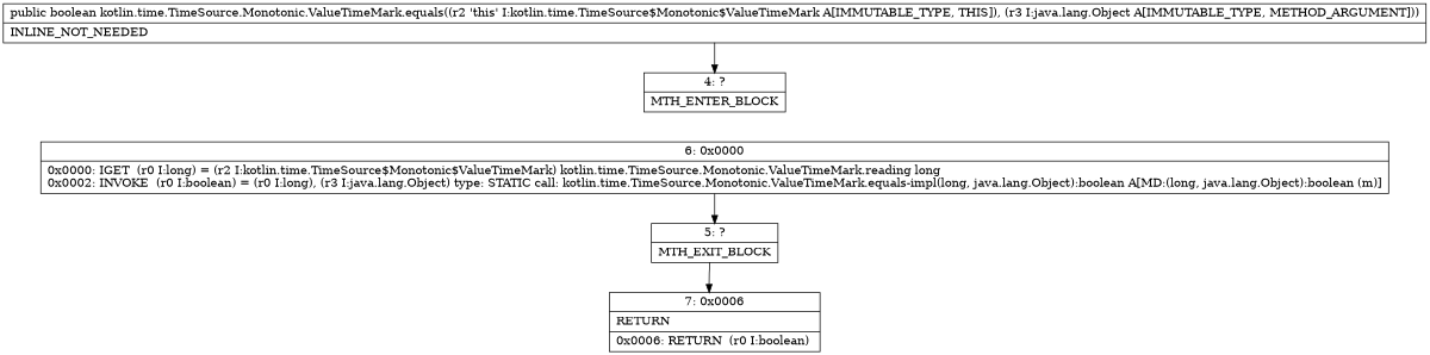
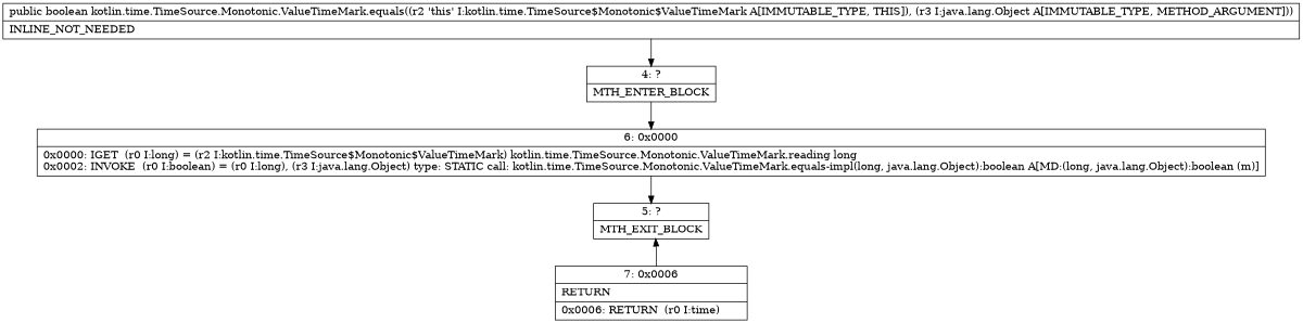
  digraph {
    node [shape=record]
    n1 [label="{4\:\ ?|MTH_ENTER_BLOCK\l}"]
    n2 [label="{6\:\ 0x0000|0x0000: IGET  (r0 I:long) = (r2 I:kotlin.time.TimeSource$Monotonic$ValueTimeMark) kotlin.time.TimeSource.Monotonic.ValueTimeMark.reading long \l0x0002: INVOKE  (r0 I:boolean) = (r0 I:long), (r3 I:java.lang.Object) type: STATIC call: kotlin.time.TimeSource.Monotonic.ValueTimeMark.equals\-impl(long, java.lang.Object):boolean A[MD:(long, java.lang.Object):boolean (m)]\l}"]
    n3 [label="{5\:\ ?|MTH_EXIT_BLOCK\l}"]
-   n4 [label="{7\:\ 0x0006|RETURN\l|0x0006: RETURN  (r0 I:boolean) \l}"]
+   n4 [label="{7\:\ 0x0006|RETURN\l|0x0006: RETURN  (r0 I:time) \l}"]
    n5 [label="{public boolean kotlin.time.TimeSource.Monotonic.ValueTimeMark.equals((r2 'this' I:kotlin.time.TimeSource$Monotonic$ValueTimeMark A[IMMUTABLE_TYPE, THIS]), (r3 I:java.lang.Object A[IMMUTABLE_TYPE, METHOD_ARGUMENT]))  | INLINE_NOT_NEEDED\l}"]
+   n1 -> n2
    n2 -> n3
-   n3 -> n4
+   n4 -> n3
    n5 -> n1
  }
